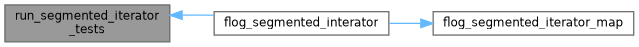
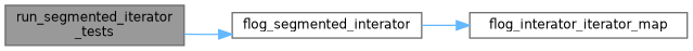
  digraph {
    rankdir=LR
    node [color=grey40 fillcolor=white fontname=Helvetica fontsize=10 shape=box style=filled]
    edge [color=steelblue1 fontname=Helvetica fontsize=10 labelfontname=Helvetica labelfontsize=10 style=solid]
    n1 [color=gray40 fillcolor=grey60 fontcolor=black height=0.2 label="run_segmented_iterator\l_tests" width=0.4]
    n2 [height=0.2 label=flog_segmented_interator width=0.4]
-   n3 [height=0.2 label=flog_segmented_iterator_map width=0.4]
-   n2 -> n1
+   n3 [height=0.2 label=flog_interator_iterator_map width=0.4]
+   n1 -> n2
    n2 -> n3
  }
